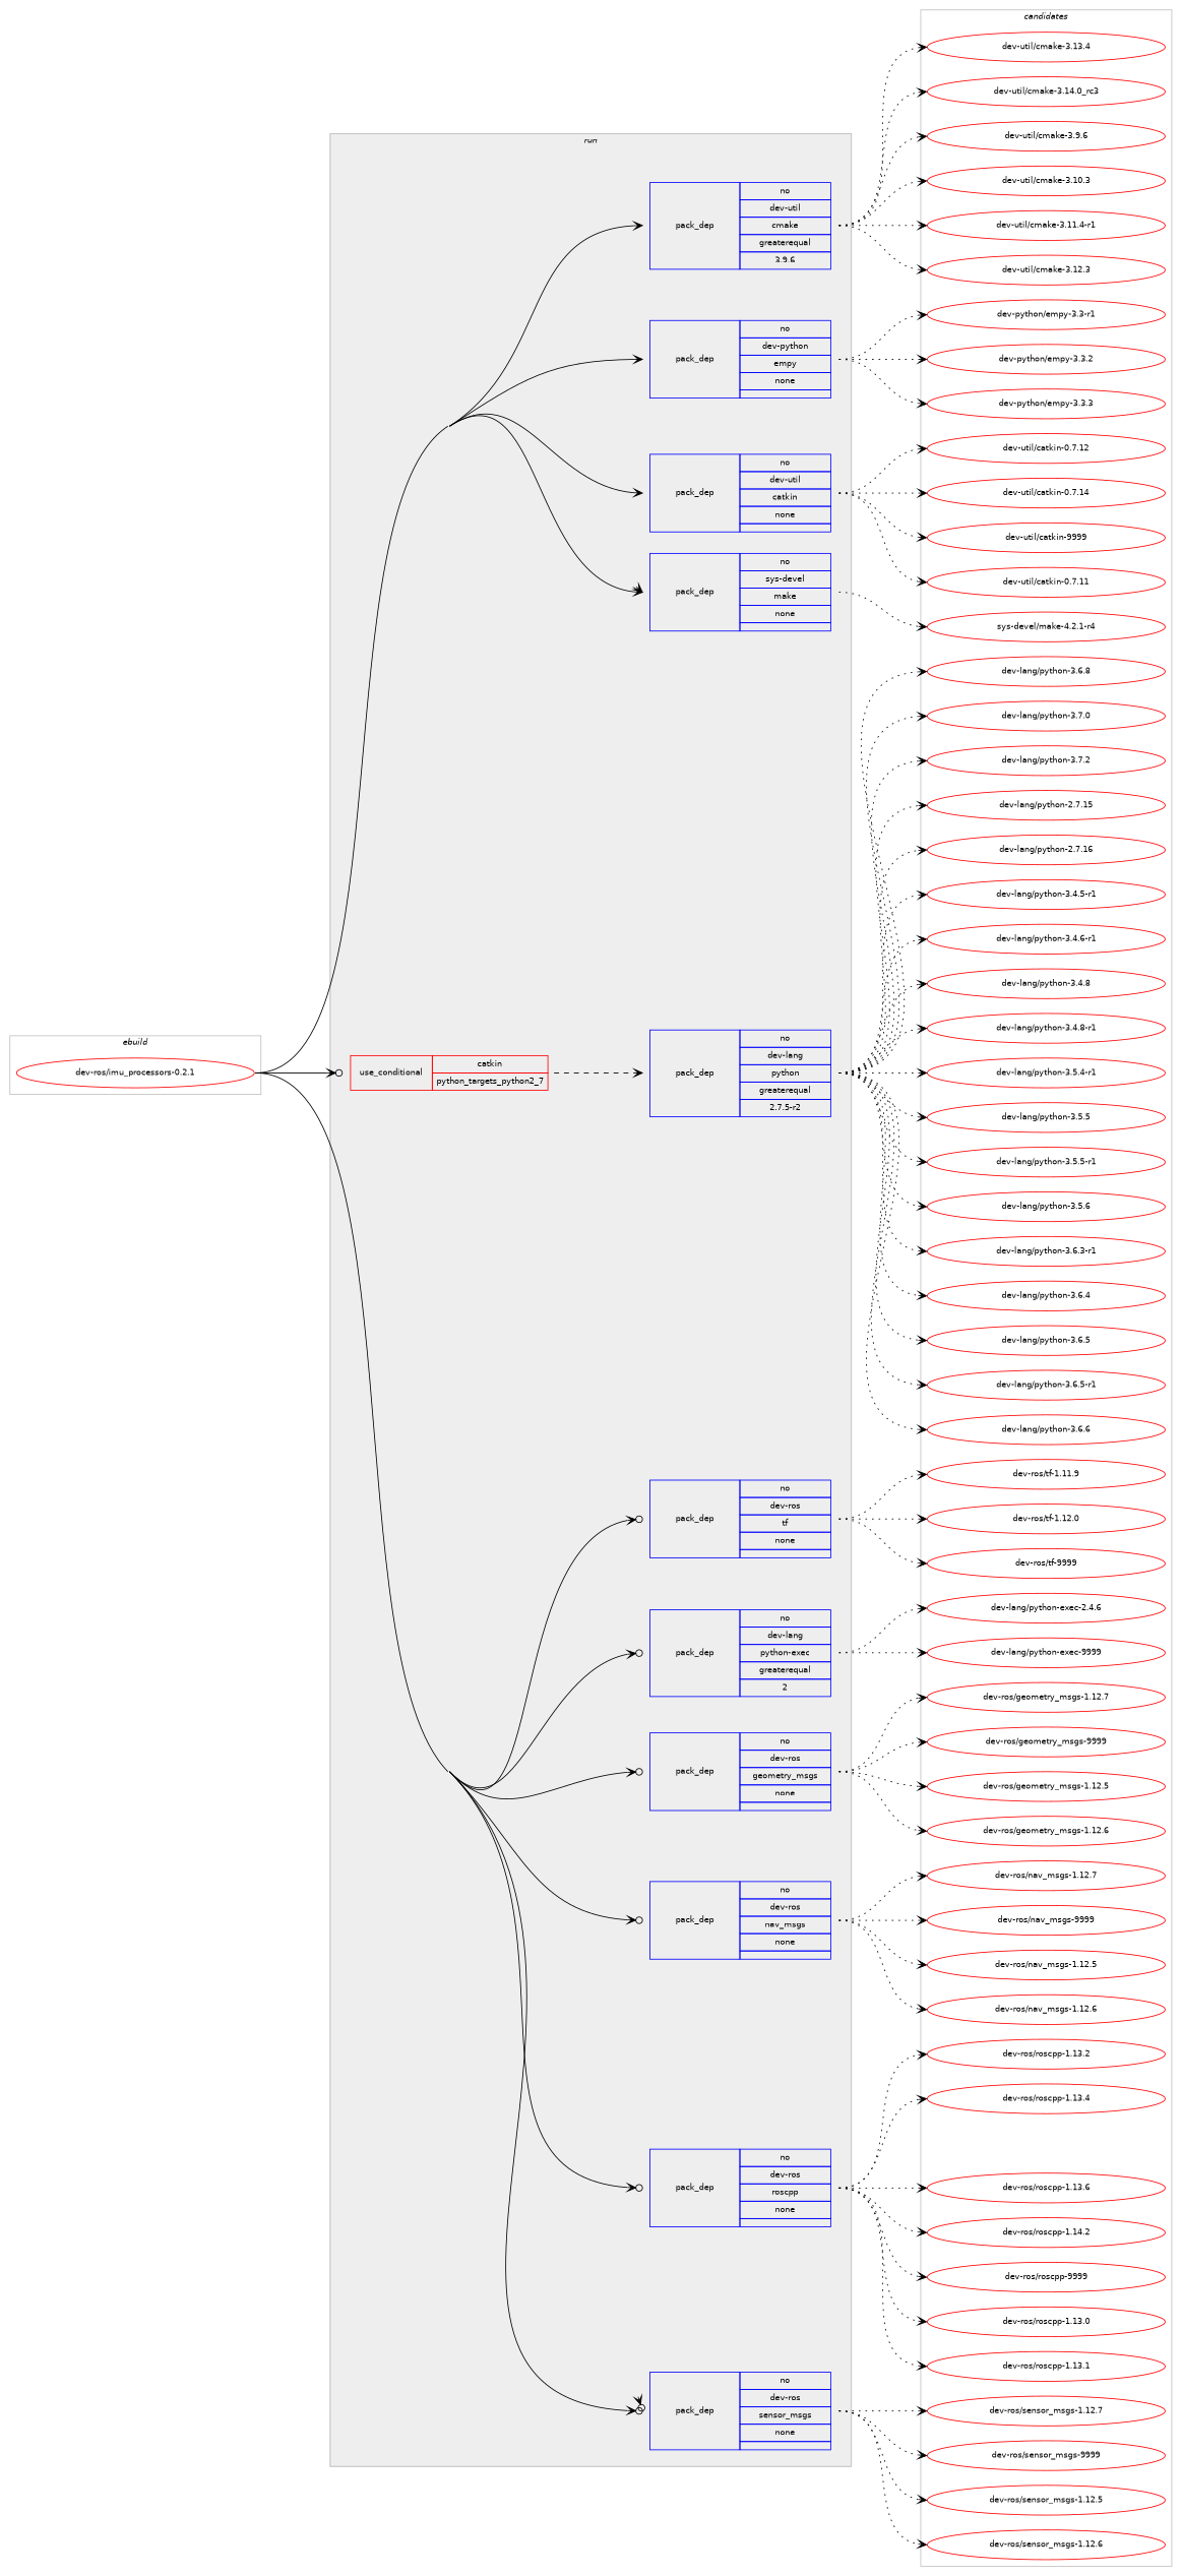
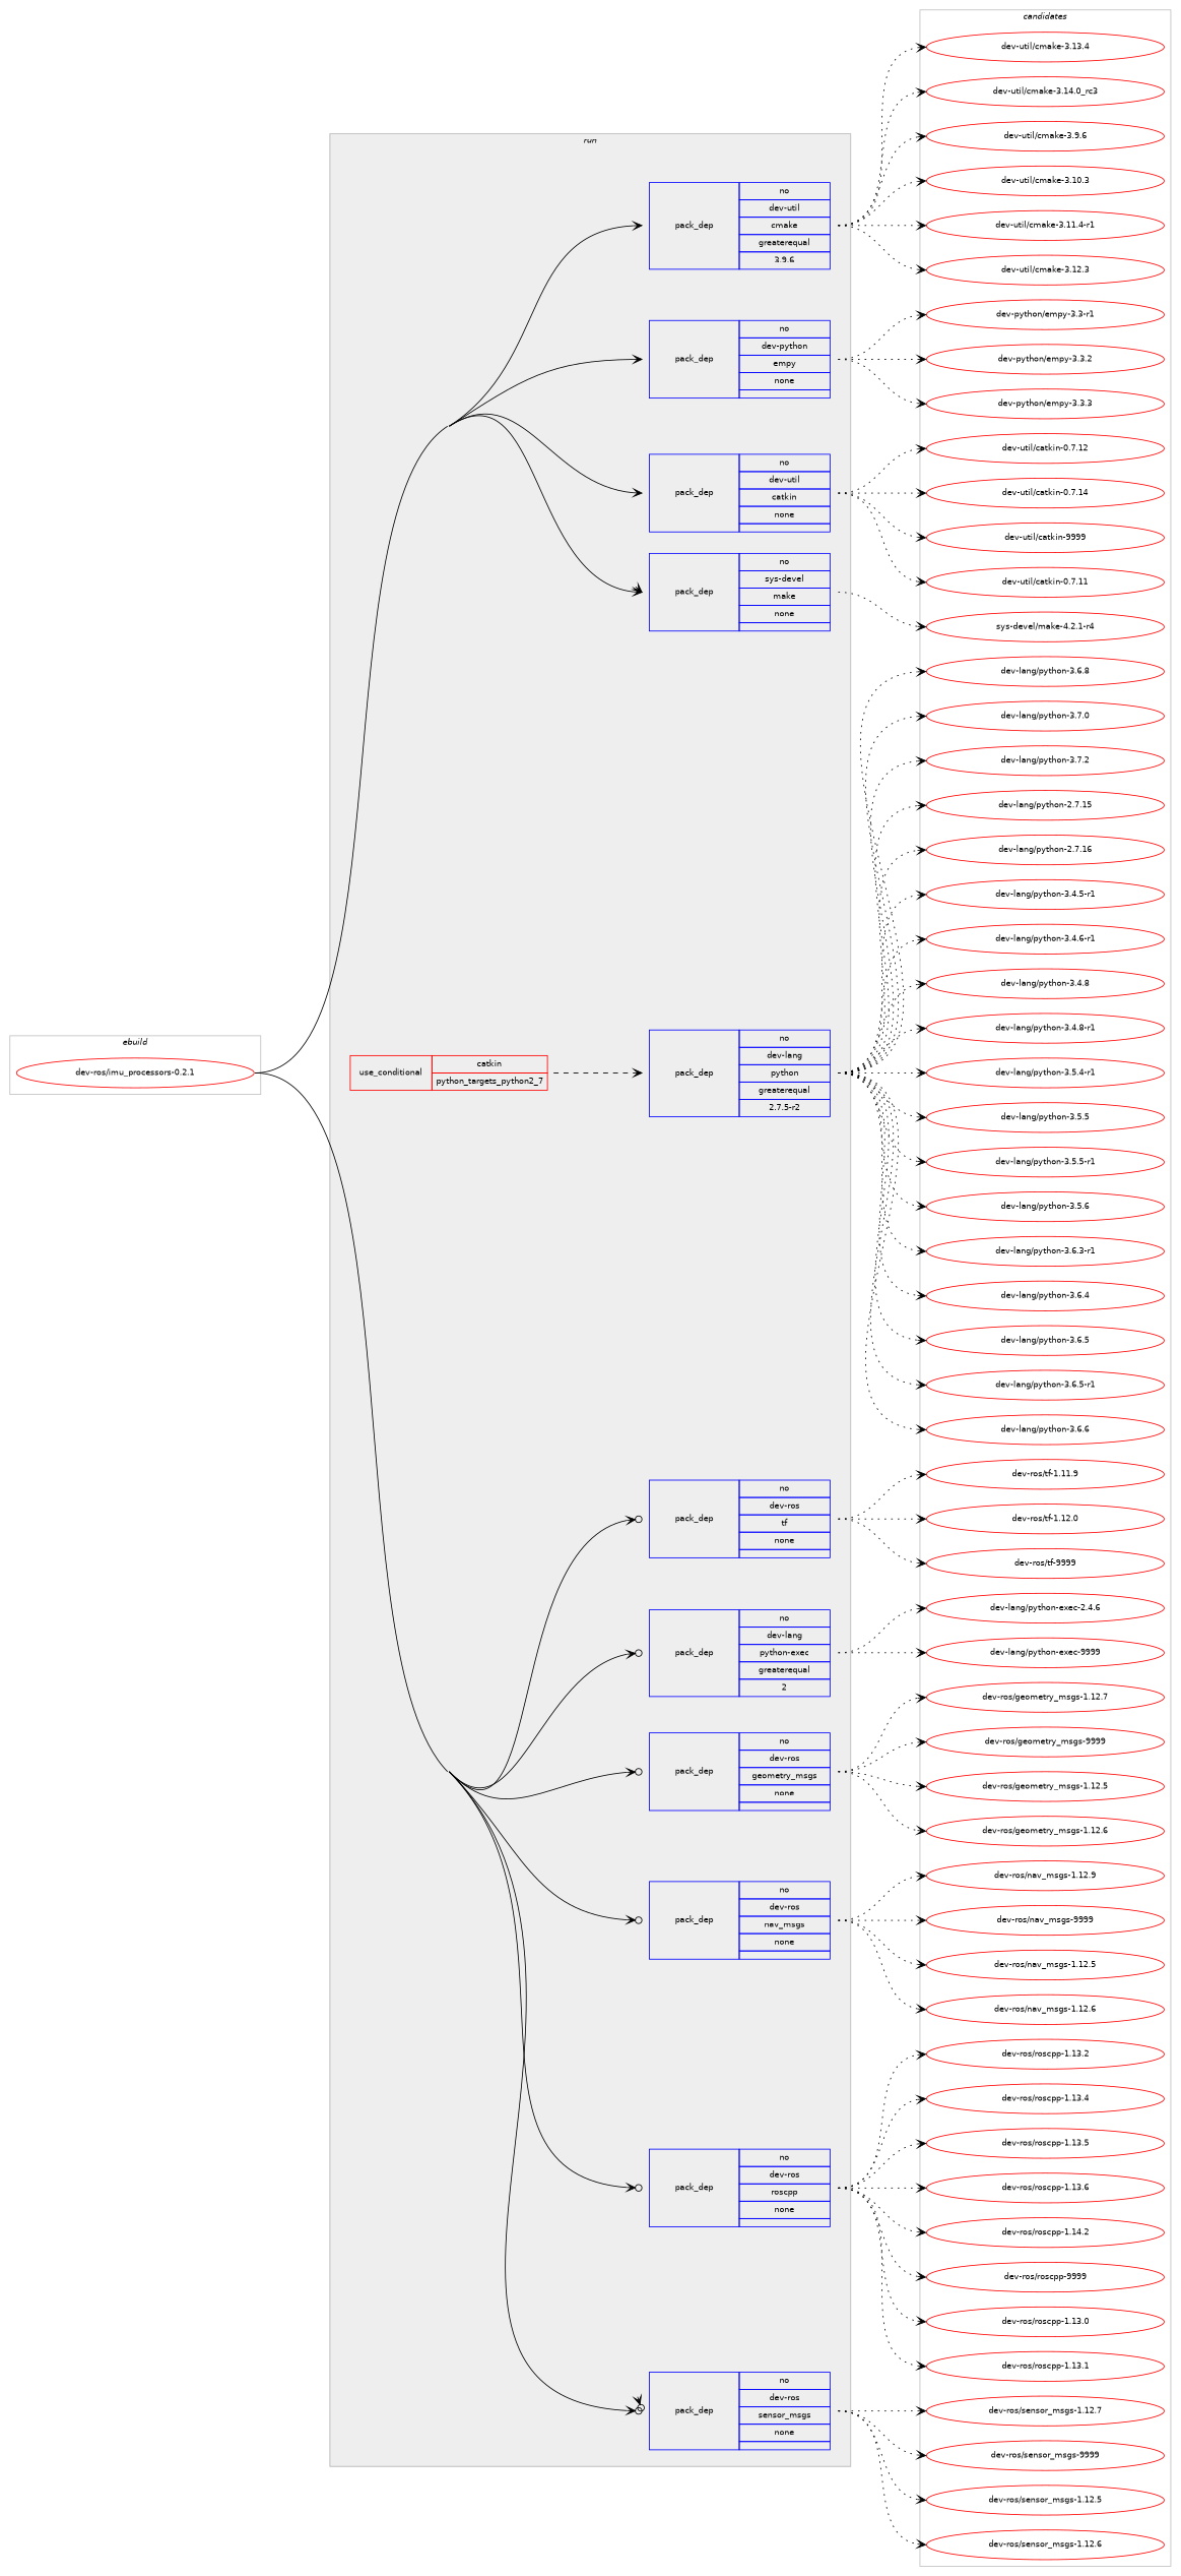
  digraph {
    compound=true
    concentrate=true
    fontname=Helvetica
    fontsize=10
    newrank=true
    rankdir=LR
    ranksep=1.5
    node [color=red fontname=Helvetica fontsize=10]
    edge [arrowhead=vee headport=w style=dotted tailport=e weight=100]
    n1 [label="dev-ros/imu_processors-0.2.1" width=4]
    n2 [color=blue label=<<TABLE BORDER="0" CELLBORDER="1" CELLSPACING="0" CELLPADDING="4" WIDTH="220"><TR><TD ROWSPAN="6" CELLPADDING="30">pack_dep</TD></TR><TR><TD WIDTH="110">no</TD></TR><TR><TD>dev-util</TD></TR><TR><TD>cmake</TD></TR><TR><TD>greaterequal</TD></TR><TR><TD>3.9.6</TD></TR></TABLE>> shape=none]
    n3 [color=blue label=<<TABLE BORDER="0" CELLBORDER="1" CELLSPACING="0" CELLPADDING="4" WIDTH="220"><TR><TD ROWSPAN="6" CELLPADDING="30">pack_dep</TD></TR><TR><TD WIDTH="110">no</TD></TR><TR><TD>dev-python</TD></TR><TR><TD>empy</TD></TR><TR><TD>none</TD></TR><TR><TD></TD></TR></TABLE>> shape=none]
    n4 [color=blue label=<<TABLE BORDER="0" CELLBORDER="1" CELLSPACING="0" CELLPADDING="4" WIDTH="220"><TR><TD ROWSPAN="6" CELLPADDING="30">pack_dep</TD></TR><TR><TD WIDTH="110">no</TD></TR><TR><TD>dev-util</TD></TR><TR><TD>catkin</TD></TR><TR><TD>none</TD></TR><TR><TD></TD></TR></TABLE>> shape=none]
    n5 [color=blue label=<<TABLE BORDER="0" CELLBORDER="1" CELLSPACING="0" CELLPADDING="4" WIDTH="220"><TR><TD ROWSPAN="6" CELLPADDING="30">pack_dep</TD></TR><TR><TD WIDTH="110">no</TD></TR><TR><TD>sys-devel</TD></TR><TR><TD>make</TD></TR><TR><TD>none</TD></TR><TR><TD></TD></TR></TABLE>> shape=none]
    n6 [color=blue label=<<TABLE BORDER="0" CELLBORDER="1" CELLSPACING="0" CELLPADDING="4" WIDTH="220"><TR><TD ROWSPAN="6" CELLPADDING="30">pack_dep</TD></TR><TR><TD WIDTH="110">no</TD></TR><TR><TD>dev-lang</TD></TR><TR><TD>python</TD></TR><TR><TD>greaterequal</TD></TR><TR><TD>2.7.5-r2</TD></TR></TABLE>> shape=none]
    n7 [label=<<TABLE BORDER="0" CELLBORDER="1" CELLSPACING="0" CELLPADDING="4"><TR><TD ROWSPAN="3" CELLPADDING="10">use_conditional</TD></TR><TR><TD>catkin</TD></TR><TR><TD>python_targets_python2_7</TD></TR></TABLE>> shape=none]
    n8 [color=blue label=<<TABLE BORDER="0" CELLBORDER="1" CELLSPACING="0" CELLPADDING="4" WIDTH="220"><TR><TD ROWSPAN="6" CELLPADDING="30">pack_dep</TD></TR><TR><TD WIDTH="110">no</TD></TR><TR><TD>dev-ros</TD></TR><TR><TD>tf</TD></TR><TR><TD>none</TD></TR><TR><TD></TD></TR></TABLE>> shape=none]
    n9 [color=blue label=<<TABLE BORDER="0" CELLBORDER="1" CELLSPACING="0" CELLPADDING="4" WIDTH="220"><TR><TD ROWSPAN="6" CELLPADDING="30">pack_dep</TD></TR><TR><TD WIDTH="110">no</TD></TR><TR><TD>dev-lang</TD></TR><TR><TD>python-exec</TD></TR><TR><TD>greaterequal</TD></TR><TR><TD>2</TD></TR></TABLE>> shape=none]
    n10 [color=blue label=<<TABLE BORDER="0" CELLBORDER="1" CELLSPACING="0" CELLPADDING="4" WIDTH="220"><TR><TD ROWSPAN="6" CELLPADDING="30">pack_dep</TD></TR><TR><TD WIDTH="110">no</TD></TR><TR><TD>dev-ros</TD></TR><TR><TD>geometry_msgs</TD></TR><TR><TD>none</TD></TR><TR><TD></TD></TR></TABLE>> shape=none]
    n11 [color=blue label=<<TABLE BORDER="0" CELLBORDER="1" CELLSPACING="0" CELLPADDING="4" WIDTH="220"><TR><TD ROWSPAN="6" CELLPADDING="30">pack_dep</TD></TR><TR><TD WIDTH="110">no</TD></TR><TR><TD>dev-ros</TD></TR><TR><TD>nav_msgs</TD></TR><TR><TD>none</TD></TR><TR><TD></TD></TR></TABLE>> shape=none]
    n12 [color=blue label=<<TABLE BORDER="0" CELLBORDER="1" CELLSPACING="0" CELLPADDING="4" WIDTH="220"><TR><TD ROWSPAN="6" CELLPADDING="30">pack_dep</TD></TR><TR><TD WIDTH="110">no</TD></TR><TR><TD>dev-ros</TD></TR><TR><TD>roscpp</TD></TR><TR><TD>none</TD></TR><TR><TD></TD></TR></TABLE>> shape=none]
    n13 [color=blue label=<<TABLE BORDER="0" CELLBORDER="1" CELLSPACING="0" CELLPADDING="4" WIDTH="220"><TR><TD ROWSPAN="6" CELLPADDING="30">pack_dep</TD></TR><TR><TD WIDTH="110">no</TD></TR><TR><TD>dev-ros</TD></TR><TR><TD>sensor_msgs</TD></TR><TR><TD>none</TD></TR><TR><TD></TD></TR></TABLE>> shape=none]
    n14 [label="dev-python/empy-3.3-r1" width=4]
    n15 [label="dev-python/empy-3.3.2" width=4]
    n16 [label="dev-python/empy-3.3.3" width=4]
    n17 [label="dev-util/catkin-0.7.11" width=4]
    n18 [label="dev-util/catkin-0.7.12" width=4]
    n19 [label="dev-util/catkin-0.7.14" width=4]
    n20 [label="dev-util/catkin-9999" width=4]
    n21 [label="dev-util/cmake-3.10.3" width=4]
    n22 [label="dev-util/cmake-3.11.4-r1" width=4]
    n23 [label="dev-util/cmake-3.12.3" width=4]
    n24 [label="dev-util/cmake-3.13.4" width=4]
    n25 [label="dev-util/cmake-3.14.0_rc3" width=4]
    n26 [label="dev-util/cmake-3.9.6" width=4]
    n27 [label="sys-devel/make-4.2.1-r4" width=4]
    n28 [label="dev-lang/python-2.7.15" width=4]
    n29 [label="dev-lang/python-2.7.16" width=4]
    n30 [label="dev-lang/python-3.4.5-r1" width=4]
    n31 [label="dev-lang/python-3.4.6-r1" width=4]
    n32 [label="dev-lang/python-3.4.8" width=4]
    n33 [label="dev-lang/python-3.4.8-r1" width=4]
    n34 [label="dev-lang/python-3.5.4-r1" width=4]
    n35 [label="dev-lang/python-3.5.5" width=4]
    n36 [label="dev-lang/python-3.5.5-r1" width=4]
    n37 [label="dev-lang/python-3.5.6" width=4]
    n38 [label="dev-lang/python-3.6.3-r1" width=4]
    n39 [label="dev-lang/python-3.6.4" width=4]
    n40 [label="dev-lang/python-3.6.5" width=4]
    n41 [label="dev-lang/python-3.6.5-r1" width=4]
    n42 [label="dev-lang/python-3.6.6" width=4]
    n43 [label="dev-lang/python-3.6.8" width=4]
    n44 [label="dev-lang/python-3.7.0" width=4]
    n45 [label="dev-lang/python-3.7.2" width=4]
    n46 [label="dev-lang/python-exec-2.4.6" width=4]
    n47 [label="dev-lang/python-exec-9999" width=4]
    n48 [label="dev-ros/geometry_msgs-1.12.5" width=4]
    n49 [label="dev-ros/geometry_msgs-1.12.6" width=4]
    n50 [label="dev-ros/geometry_msgs-1.12.7" width=4]
    n51 [label="dev-ros/geometry_msgs-9999" width=4]
    n52 [label="dev-ros/nav_msgs-1.12.5" width=4]
    n53 [label="dev-ros/nav_msgs-1.12.6" width=4]
-   n54 [label="dev-ros/nav_msgs-1.12.7" width=4]
+   n54 [label="dev-ros/nav_msgs-1.12.9" width=4]
    n55 [label="dev-ros/nav_msgs-9999" width=4]
    n56 [label="dev-ros/roscpp-1.13.0" width=4]
    n57 [label="dev-ros/roscpp-1.13.1" width=4]
    n58 [label="dev-ros/roscpp-1.13.2" width=4]
    n59 [label="dev-ros/roscpp-1.13.4" width=4]
+   n60 [label="dev-ros/roscpp-1.13.5" width=4]
    n61 [label="dev-ros/roscpp-1.13.6" width=4]
    n62 [label="dev-ros/roscpp-1.14.2" width=4]
    n63 [label="dev-ros/roscpp-9999" width=4]
    n64 [label="dev-ros/sensor_msgs-1.12.5" width=4]
    n65 [label="dev-ros/sensor_msgs-1.12.6" width=4]
    n66 [label="dev-ros/sensor_msgs-1.12.7" width=4]
    n67 [label="dev-ros/sensor_msgs-9999" width=4]
    n68 [label="dev-ros/tf-1.11.9" width=4]
    n69 [label="dev-ros/tf-1.12.0" width=4]
    n70 [label="dev-ros/tf-9999" width=4]
    subgraph cluster_1 {
      color=gray
      label=<<i>ebuild</i>>
      rank=same
      n1
    }
    subgraph cluster_2 {
      color=gray
      label=<<i>dependencies</i>>
      subgraph cluster_3 {
        color=gray
        fillcolor="#eeeeee"
        label=<<i>compile</i>>
        style=filled
        subgraph sub_4 {
          color=gray
          fillcolor="#eeeeee"
          label=<<i>compile</i>>
          style=filled
          n2
        }
        subgraph sub_5 {
          color=gray
          fillcolor="#eeeeee"
          label=<<i>compile</i>>
          style=filled
          n3
        }
        subgraph sub_6 {
          color=gray
          fillcolor="#eeeeee"
          label=<<i>compile</i>>
          style=filled
          n4
        }
        subgraph sub_7 {
          color=gray
          fillcolor="#eeeeee"
          label=<<i>compile</i>>
          style=filled
          n5
        }
      }
      subgraph cluster_8 {
        color=gray
        fillcolor="#eeeeee"
        label=<<i>compile and run</i>>
        style=filled
        subgraph sub_9 {
          color=gray
          fillcolor="#eeeeee"
          label=<<i>compile and run</i>>
          style=filled
          n7
          subgraph sub_10 {
            color=gray
            fillcolor="#eeeeee"
            label=<<i>compile and run</i>>
            style=filled
            n6
          }
        }
        subgraph sub_11 {
          color=gray
          fillcolor="#eeeeee"
          label=<<i>compile and run</i>>
          style=filled
          n8
        }
        subgraph sub_12 {
          color=gray
          fillcolor="#eeeeee"
          label=<<i>compile and run</i>>
          style=filled
          n9
        }
        subgraph sub_13 {
          color=gray
          fillcolor="#eeeeee"
          label=<<i>compile and run</i>>
          style=filled
          n10
        }
        subgraph sub_14 {
          color=gray
          fillcolor="#eeeeee"
          label=<<i>compile and run</i>>
          style=filled
          n11
        }
        subgraph sub_15 {
          color=gray
          fillcolor="#eeeeee"
          label=<<i>compile and run</i>>
          style=filled
          n12
        }
        subgraph sub_16 {
          color=gray
          fillcolor="#eeeeee"
          label=<<i>compile and run</i>>
          style=filled
          n13
        }
      }
      subgraph cluster_17 {
        color=gray
        fillcolor="#eeeeee"
        label=<<i>run</i>>
        style=filled
      }
    }
    subgraph cluster_18 {
      color=gray
      label=<<i>candidates</i>>
      rank=same
      subgraph sub_19 {
        color=black
        label=<<i>candidates</i>>
        nodesep=1
        rank=same
        n14
        n15
        n16
      }
      subgraph sub_20 {
        color=black
        label=<<i>candidates</i>>
        nodesep=1
        rank=same
        n17
        n18
        n19
        n20
      }
      subgraph sub_21 {
        color=black
        label=<<i>candidates</i>>
        nodesep=1
        rank=same
        n21
        n22
        n23
        n24
        n25
        n26
      }
      subgraph sub_22 {
        color=black
        label=<<i>candidates</i>>
        nodesep=1
        rank=same
        n27
      }
      subgraph sub_23 {
        color=black
        label=<<i>candidates</i>>
        nodesep=1
        rank=same
        n28
        n29
        n30
        n31
        n32
        n33
        n34
        n35
        n36
        n37
        n38
        n39
        n40
        n41
        n42
        n43
        n44
        n45
      }
      subgraph sub_24 {
        color=black
        label=<<i>candidates</i>>
        nodesep=1
        rank=same
        n46
        n47
      }
      subgraph sub_25 {
        color=black
        label=<<i>candidates</i>>
        nodesep=1
        rank=same
        n48
        n49
        n50
        n51
      }
      subgraph sub_26 {
        color=black
        label=<<i>candidates</i>>
        nodesep=1
        rank=same
        n52
        n53
        n54
        n55
      }
      subgraph sub_27 {
        color=black
        label=<<i>candidates</i>>
        nodesep=1
        rank=same
        n56
        n57
        n58
        n59
+       n60
        n61
        n62
        n63
      }
      subgraph sub_28 {
        color=black
        label=<<i>candidates</i>>
        nodesep=1
        rank=same
        n64
        n65
        n66
        n67
      }
      subgraph sub_29 {
        color=black
        label=<<i>candidates</i>>
        nodesep=1
        rank=same
        n68
        n69
        n70
      }
    }
    n1 -> n2 [style=solid weight=20]
    n1 -> n3 [style=solid weight=20]
    n1 -> n4 [style=solid weight=20]
    n1 -> n5 [style=solid weight=20]
-   n1 -> n7 [arrowhead=odotvee style=solid weight=20]
    n1 -> n8 [arrowhead=odotvee style=solid weight=20]
    n1 -> n9 [arrowhead=odotvee style=solid weight=20]
    n1 -> n10 [arrowhead=odotvee style=solid weight=20]
    n1 -> n11 [arrowhead=odotvee style=solid weight=20]
    n1 -> n12 [arrowhead=odotvee style=solid weight=20]
    n1 -> n13 [arrowhead=odotvee style=solid weight=20]
    n2 -> n21
    n2 -> n22
    n2 -> n23
    n2 -> n24
    n2 -> n25
    n2 -> n26
    n3 -> n14
    n3 -> n15
    n3 -> n16
    n4 -> n17
    n4 -> n18
    n4 -> n19
    n4 -> n20
    n5 -> n27
    n6 -> n28
    n6 -> n29
    n6 -> n30
    n6 -> n31
    n6 -> n32
    n6 -> n33
    n6 -> n34
    n6 -> n35
    n6 -> n36
    n6 -> n37
    n6 -> n38
    n6 -> n39
    n6 -> n40
    n6 -> n41
    n6 -> n42
    n6 -> n43
    n6 -> n44
    n6 -> n45
    n7 -> n6 [style=dashed weight=20]
    n8 -> n68
    n8 -> n69
    n8 -> n70
    n9 -> n46
    n9 -> n47
    n10 -> n48
    n10 -> n49
    n10 -> n50
    n10 -> n51
    n11 -> n52
    n11 -> n53
    n11 -> n54
    n11 -> n55
    n12 -> n56
    n12 -> n57
    n12 -> n58
    n12 -> n59
+   n12 -> n60
    n12 -> n61
    n12 -> n62
    n12 -> n63
    n13 -> n64
    n13 -> n65
    n13 -> n66
    n13 -> n67
  }
